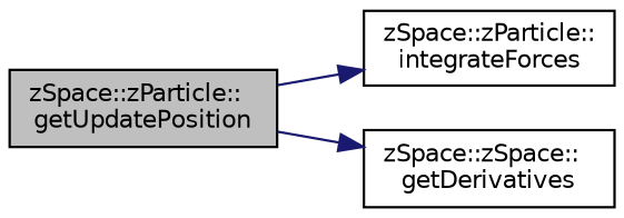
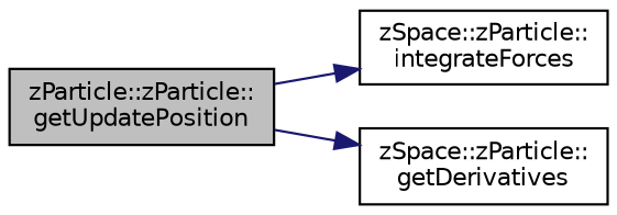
  digraph {
    rankdir=LR
    node [color=black fillcolor=white fontname=Helvetica fontsize=10 shape=record style=filled]
    edge [color=midnightblue fontname=Helvetica fontsize=10 labelfontname=Helvetica labelfontsize=10 style=solid]
-   n1 [fillcolor=grey75 fontcolor=black height=0.2 label="zSpace::zParticle::\lgetUpdatePosition" width=0.4]
+   n1 [fillcolor=grey75 fontcolor=black height=0.2 label="zParticle::zParticle::\lgetUpdatePosition" width=0.4]
    n2 [height=0.2 label="zSpace::zParticle::\lintegrateForces" width=0.4]
-   n3 [height=0.2 label="zSpace::zSpace::\lgetDerivatives" width=0.4]
+   n3 [height=0.2 label="zSpace::zParticle::\lgetDerivatives" width=0.4]
    n1 -> n2
    n1 -> n3
  }
